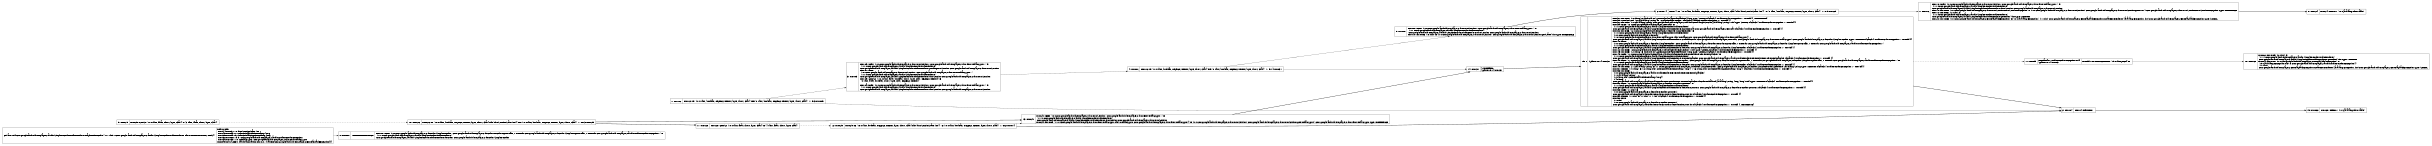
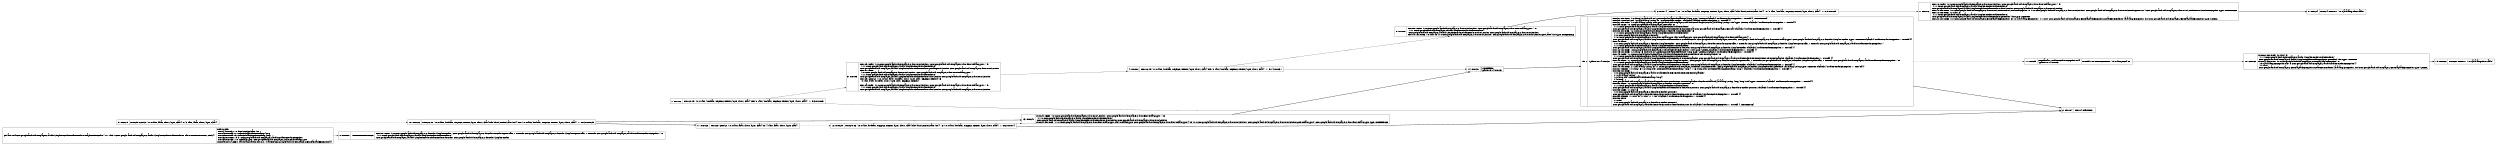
  digraph {
    rankdir=LR
    node [shape=record]
    edge [style=solid]
    n1 [label="{0\:\ 0x0000|MTH_ENTER_BLOCK\l|0x0000: IGET  (r0 I:com.google.android.exoplayer2.decoder.SimpleDecoder\<com.google.android.exoplayer2.decoder.DecoderInputBuffer, ? extends com.google.android.exoplayer2.decoder.SimpleOutputBuffer, ? extends com.google.android.exoplayer2.audio.AudioDecoderException\>) = \l  (r11 I:com.google.android.exoplayer2.audio.SimpleDecoderAudioRenderer)\l com.google.android.exoplayer2.audio.SimpleDecoderAudioRenderer.decoder com.google.android.exoplayer2.decoder.SimpleDecoder \l}"]
    n2 [label="{1\:\ 0x0002|0x0002: IF  (r0 I:?[int, boolean, OBJECT, ARRAY, byte, short, char]) == (0 ?[int, boolean, OBJECT, ARRAY, byte, short, char])  \-\> B:3:0x0005 \l}"]
    n3 [label="{2\:\ 0x0004|0x0004: RETURN   \l}"]
    n4 [label="{3\:\ 0x0005|0x0005: IGET  (r0 I:com.google.android.exoplayer2.drm.DrmSession\<com.google.android.exoplayer2.drm.ExoMediaCrypto\>) = \l  (r11 I:com.google.android.exoplayer2.audio.SimpleDecoderAudioRenderer)\l com.google.android.exoplayer2.audio.SimpleDecoderAudioRenderer.pendingDrmSession com.google.android.exoplayer2.drm.DrmSession \l0x0007: IPUT  \l  (r0 I:com.google.android.exoplayer2.drm.DrmSession\<com.google.android.exoplayer2.drm.ExoMediaCrypto\>)\l  (r11 I:com.google.android.exoplayer2.audio.SimpleDecoderAudioRenderer)\l com.google.android.exoplayer2.audio.SimpleDecoderAudioRenderer.drmSession com.google.android.exoplayer2.drm.DrmSession \l0x0009: CONST  (r10 I:?[int, float, boolean, short, byte, char, OBJECT, ARRAY]) = \l  (0 ?[int, float, boolean, short, byte, char, OBJECT, ARRAY])\l \l0x000a: IGET  (r0 I:com.google.android.exoplayer2.drm.DrmSession\<com.google.android.exoplayer2.drm.ExoMediaCrypto\>) = \l  (r11 I:com.google.android.exoplayer2.audio.SimpleDecoderAudioRenderer)\l com.google.android.exoplayer2.audio.SimpleDecoderAudioRenderer.drmSession com.google.android.exoplayer2.drm.DrmSession \l}"]
    n5 [label="{4\:\ 0x000c|0x000c: IF  (r0 I:?[int, boolean, OBJECT, ARRAY, byte, short, char]) == (0 ?[int, boolean, OBJECT, ARRAY, byte, short, char])  \-\> B:14:0x0031 \l}"]
    n6 [label="{5\:\ 0x000e|0x000e: IGET  (r0 I:com.google.android.exoplayer2.drm.DrmSession\<com.google.android.exoplayer2.drm.ExoMediaCrypto\>) = \l  (r11 I:com.google.android.exoplayer2.audio.SimpleDecoderAudioRenderer)\l com.google.android.exoplayer2.audio.SimpleDecoderAudioRenderer.drmSession com.google.android.exoplayer2.drm.DrmSession \l0x0010: INVOKE  (r8 I:int) = (r0 I:com.google.android.exoplayer2.drm.DrmSession) com.google.android.exoplayer2.drm.DrmSession.getState():int type: INTERFACE \l}"]
    n7 [label="{14\:\ 0x0031|SYNTHETIC\lSplitter:B:14:0x0031\l}"]
    n8 [label="{6\:\ 0x0014|0x0014: IF  (r8 I:?[int, boolean, OBJECT, ARRAY, byte, short, char] A[D('drmSessionState' int)]) != (0 ?[int, boolean, OBJECT, ARRAY, byte, short, char])  \-\> B:9:0x0025 \l}"]
    n9 [label="{15\:\ ?|Splitter:B:14:0x0031\l|0x0031: INVOKE  (r6 I:long) =  android.os.SystemClock.elapsedRealtime():long type: STATIC A[Catch:\{ AudioDecoderException \-\> 0x005f \}, TRY_ENTER]\l0x0035: CONST_STR  (r0 I:java.lang.String) =  \"createAudioDecoder\" A[Catch:\{ AudioDecoderException \-\> 0x005f \}]\l0x0037: INVOKE  (r0 I:java.lang.String) com.google.android.exoplayer2.util.TraceUtil.beginSection(java.lang.String):void type: STATIC A[Catch:\{ AudioDecoderException \-\> 0x005f \}]\l0x003a: IGET  (r0 I:com.google.android.exoplayer2.Format) = \l  (r11 I:com.google.android.exoplayer2.audio.SimpleDecoderAudioRenderer)\l com.google.android.exoplayer2.audio.SimpleDecoderAudioRenderer.inputFormat com.google.android.exoplayer2.Format A[Catch:\{ AudioDecoderException \-\> 0x005f \}]\l0x003c: INVOKE  (r0 I:com.google.android.exoplayer2.decoder.SimpleDecoder) = \l  (r11 I:com.google.android.exoplayer2.audio.SimpleDecoderAudioRenderer)\l  (r0 I:com.google.android.exoplayer2.Format)\l  (r10 I:com.google.android.exoplayer2.drm.ExoMediaCrypto A[D('mediaCrypto' com.google.android.exoplayer2.drm.ExoMediaCrypto)])\l com.google.android.exoplayer2.audio.SimpleDecoderAudioRenderer.createDecoder(com.google.android.exoplayer2.Format, com.google.android.exoplayer2.drm.ExoMediaCrypto):com.google.android.exoplayer2.decoder.SimpleDecoder type: VIRTUAL A[Catch:\{ AudioDecoderException \-\> 0x005f \}]\l0x0040: IPUT  \l  (r0 I:com.google.android.exoplayer2.decoder.SimpleDecoder\<com.google.android.exoplayer2.decoder.DecoderInputBuffer, ? extends com.google.android.exoplayer2.decoder.SimpleOutputBuffer, ? extends com.google.android.exoplayer2.audio.AudioDecoderException\>)\l  (r11 I:com.google.android.exoplayer2.audio.SimpleDecoderAudioRenderer)\l com.google.android.exoplayer2.audio.SimpleDecoderAudioRenderer.decoder com.google.android.exoplayer2.decoder.SimpleDecoder A[Catch:\{ AudioDecoderException \-\> 0x005f \}]\l0x0042: INVOKE   com.google.android.exoplayer2.util.TraceUtil.endSection():void type: STATIC A[Catch:\{ AudioDecoderException \-\> 0x005f \}]\l0x0045: INVOKE  (r2 I:long) =  android.os.SystemClock.elapsedRealtime():long type: STATIC A[Catch:\{ AudioDecoderException \-\> 0x005f \}]\l0x0049: IGET  (r0 I:com.google.android.exoplayer2.audio.AudioRendererEventListener$EventDispatcher) = \l  (r11 I:com.google.android.exoplayer2.audio.SimpleDecoderAudioRenderer)\l com.google.android.exoplayer2.audio.SimpleDecoderAudioRenderer.eventDispatcher com.google.android.exoplayer2.audio.AudioRendererEventListener$EventDispatcher A[Catch:\{ AudioDecoderException \-\> 0x005f \}]\l0x004b: IGET  (r1 I:com.google.android.exoplayer2.decoder.SimpleDecoder\<com.google.android.exoplayer2.decoder.DecoderInputBuffer, ? extends com.google.android.exoplayer2.decoder.SimpleOutputBuffer, ? extends com.google.android.exoplayer2.audio.AudioDecoderException\>) = \l  (r11 I:com.google.android.exoplayer2.audio.SimpleDecoderAudioRenderer)\l com.google.android.exoplayer2.audio.SimpleDecoderAudioRenderer.decoder com.google.android.exoplayer2.decoder.SimpleDecoder A[Catch:\{ AudioDecoderException \-\> 0x005f \}]\l0x004d: INVOKE  (r1 I:java.lang.String) = (r1 I:com.google.android.exoplayer2.decoder.SimpleDecoder) com.google.android.exoplayer2.decoder.SimpleDecoder.getName():java.lang.String type: VIRTUAL A[Catch:\{ AudioDecoderException \-\> 0x005f \}]\l0x0051: ARITH  (r4 I:long) = (r2 I:long A[D('codecInitializedTimestamp' long)]) \- (r6 I:long A[D('codecInitializingTimestamp' long)]) A[Catch:\{ AudioDecoderException \-\> 0x005f \}]\l0x0053: INVOKE  \l  (r0 I:com.google.android.exoplayer2.audio.AudioRendererEventListener$EventDispatcher)\l  (r1 I:java.lang.String)\l  (r2 I:long A[D('codecInitializedTimestamp' long)])\l  (r4 I:long)\l com.google.android.exoplayer2.audio.AudioRendererEventListener.EventDispatcher.decoderInitialized(java.lang.String, long, long):void type: VIRTUAL A[Catch:\{ AudioDecoderException \-\> 0x005f \}]\l0x0056: IGET  (r0 I:com.google.android.exoplayer2.decoder.DecoderCounters) = \l  (r11 I:com.google.android.exoplayer2.audio.SimpleDecoderAudioRenderer)\l com.google.android.exoplayer2.audio.SimpleDecoderAudioRenderer.decoderCounters com.google.android.exoplayer2.decoder.DecoderCounters A[Catch:\{ AudioDecoderException \-\> 0x005f \}]\l0x0058: IGET  (r1 I:int) = \l  (r0 I:com.google.android.exoplayer2.decoder.DecoderCounters)\l com.google.android.exoplayer2.decoder.DecoderCounters.decoderInitCount int A[Catch:\{ AudioDecoderException \-\> 0x005f \}]\l0x005a: ARITH  (r1 I:int) = (r1 I:int) + (1 int) A[Catch:\{ AudioDecoderException \-\> 0x005f \}]\l0x005c: IPUT  \l  (r1 I:int)\l  (r0 I:com.google.android.exoplayer2.decoder.DecoderCounters)\l com.google.android.exoplayer2.decoder.DecoderCounters.decoderInitCount int A[Catch:\{ AudioDecoderException \-\> 0x005f \}, TRY_LEAVE]\l}"]
    n10 [label="{7\:\ 0x0016|0x0016: IGET  (r0 I:com.google.android.exoplayer2.drm.DrmSession\<com.google.android.exoplayer2.drm.ExoMediaCrypto\>) = \l  (r11 I:com.google.android.exoplayer2.audio.SimpleDecoderAudioRenderer)\l com.google.android.exoplayer2.audio.SimpleDecoderAudioRenderer.drmSession com.google.android.exoplayer2.drm.DrmSession \l0x0018: INVOKE  (r0 I:com.google.android.exoplayer2.drm.DrmSession$DrmSessionException) = (r0 I:com.google.android.exoplayer2.drm.DrmSession) com.google.android.exoplayer2.drm.DrmSession.getError():com.google.android.exoplayer2.drm.DrmSession$DrmSessionException type: INTERFACE \l0x001c: INVOKE  (r1 I:int) = \l  (r11 I:com.google.android.exoplayer2.audio.SimpleDecoderAudioRenderer)\l com.google.android.exoplayer2.audio.SimpleDecoderAudioRenderer.getIndex():int type: VIRTUAL \l0x0020: INVOKE  (r0 I:com.google.android.exoplayer2.ExoPlaybackException) = (r0 I:java.lang.Exception), (r1 I:int) com.google.android.exoplayer2.ExoPlaybackException.createForRenderer(java.lang.Exception, int):com.google.android.exoplayer2.ExoPlaybackException type: STATIC \l}"]
    n11 [label="{8\:\ 0x0024|0x0024: THROW  (r0 I:java.lang.Throwable) \l}"]
    n12 [label="{9\:\ 0x0025|0x0025: CONST  (r0 I:?[int, float, short, byte, char]) = (3 ?[int, float, short, byte, char]) \l}"]
    n13 [label="{10\:\ 0x0026|0x0026: IF  (r8 I:?[int, boolean, OBJECT, ARRAY, byte, short, char] A[D('drmSessionState' int)]) == (r0 I:?[int, boolean, OBJECT, ARRAY, byte, short, char])  \-\> B:13:0x002b \l}"]
    n14 [label="{11\:\ 0x0028|0x0028: CONST  (r0 I:?[int, float, short, byte, char]) = (4 ?[int, float, short, byte, char]) \l}"]
    n15 [label="{13\:\ 0x002b|0x002b: IGET  (r0 I:com.google.android.exoplayer2.drm.DrmSession\<com.google.android.exoplayer2.drm.ExoMediaCrypto\>) = \l  (r11 I:com.google.android.exoplayer2.audio.SimpleDecoderAudioRenderer)\l com.google.android.exoplayer2.audio.SimpleDecoderAudioRenderer.drmSession com.google.android.exoplayer2.drm.DrmSession \l0x002d: INVOKE  (r10 I:com.google.android.exoplayer2.drm.ExoMediaCrypto A[D('mediaCrypto' com.google.android.exoplayer2.drm.ExoMediaCrypto)]) = (r0 I:com.google.android.exoplayer2.drm.DrmSession) com.google.android.exoplayer2.drm.DrmSession.getMediaCrypto():com.google.android.exoplayer2.drm.ExoMediaCrypto type: INTERFACE \l}"]
    n16 [label="{12\:\ 0x0029|0x0029: IF  (r8 I:?[int, boolean, OBJECT, ARRAY, byte, short, char] A[D('drmSessionState' int)]) != (r0 I:?[int, boolean, OBJECT, ARRAY, byte, short, char])  \-\> B:2:0x0004 \l}"]
    n17 [label="{17\:\ 0x005f|ExcHandler: AudioDecoderException null\lSplitter:B:14:0x0031\l|0x005f: MOVE_EXCEPTION  (r9 I:?[OBJECT]) =  \l}"]
    n18 [label="{18\:\ 0x0060|0x0060: INVOKE  (r0 I:int) = \l  (r11 I:com.google.android.exoplayer2.audio.SimpleDecoderAudioRenderer)\l com.google.android.exoplayer2.audio.SimpleDecoderAudioRenderer.getIndex():int type: VIRTUAL \l0x0064: INVOKE  (r0 I:com.google.android.exoplayer2.ExoPlaybackException) = \l  (r9 I:java.lang.Exception A[D('e' com.google.android.exoplayer2.audio.AudioDecoderException)])\l  (r0 I:int)\l com.google.android.exoplayer2.ExoPlaybackException.createForRenderer(java.lang.Exception, int):com.google.android.exoplayer2.ExoPlaybackException type: STATIC \l}"]
    n19 [label="{19\:\ 0x0068|0x0068: THROW  (r0 I:java.lang.Throwable) \l}"]
    n20 [label="{private void com.google.android.exoplayer2.audio.SimpleDecoderAudioRenderer.maybeInitDecoder((r11 'this' I:com.google.android.exoplayer2.audio.SimpleDecoderAudioRenderer A[IMMUTABLE_TYPE, THIS]))  | Debug Info:\l  0x0014\-0x0031: r8 'drmSessionState' int\l  0x0049\-0x005f: r2 'codecInitializedTimestamp' long\l  0x0035\-0x005f: r6 'codecInitializingTimestamp' long\l  0x0060\-0x0068: r9 'e' com.google.android.exoplayer2.audio.AudioDecoderException\l  0x000a\-0x0068: r10 'mediaCrypto' com.google.android.exoplayer2.drm.ExoMediaCrypto\lAnnotation[SYSTEM, dalvik.annotation.Throws, \{value=[com.google.android.exoplayer2.ExoPlaybackException]\}]\l}"]
    n2 -> n3
    n2 -> n4
    n4 -> n5
    n5 -> n6
    n5 -> n7
    n6 -> n8 [style=bold]
    n7 -> n9 [style=bold]
    n8 -> n10
    n9 -> n3 [style=bold]
    n9 -> n17 [style=dashed]
    n10 -> n11 [style=bold]
    n12 -> n13 [style=dashed]
    n13 -> n14 [style=bold]
    n13 -> n15 [style=bold]
    n14 -> n16 [style=dashed]
    n15 -> n7 [style=bold]
    n16 -> n3 [style=bold]
    n16 -> n15
    n17 -> n18
-   n3 -> n19 [style=bold]
+   n18 -> n19 [style=bold]
    n20 -> n1
  }
